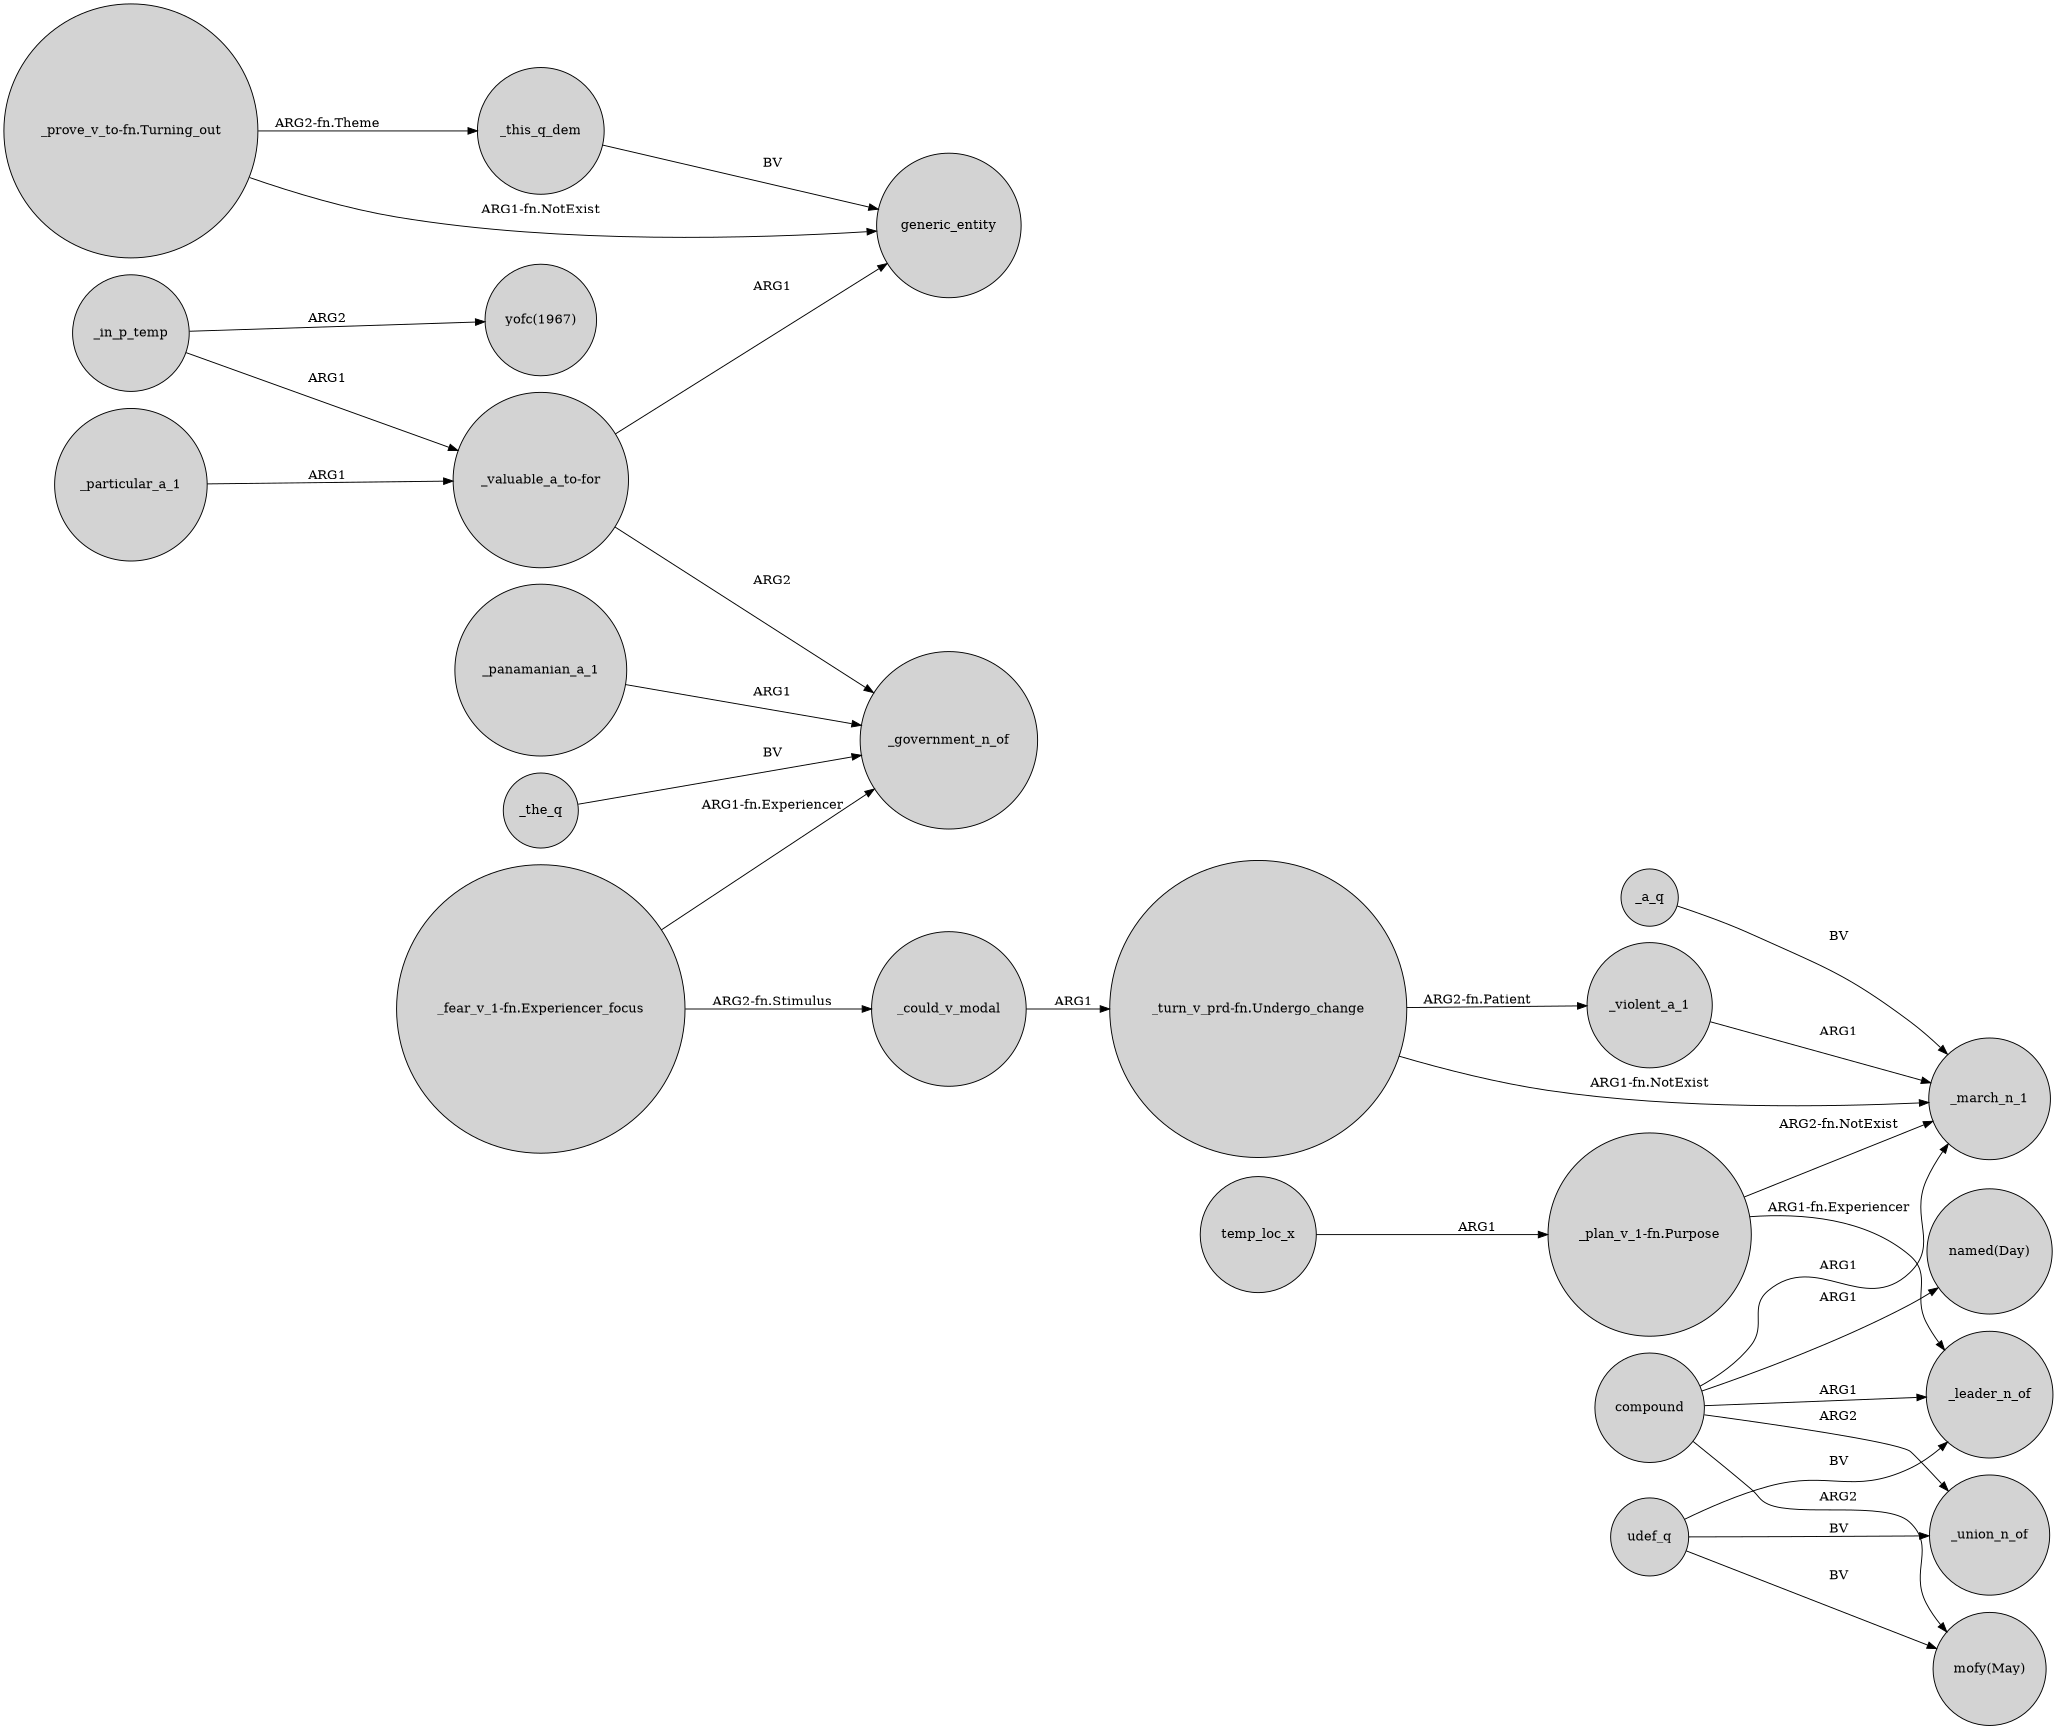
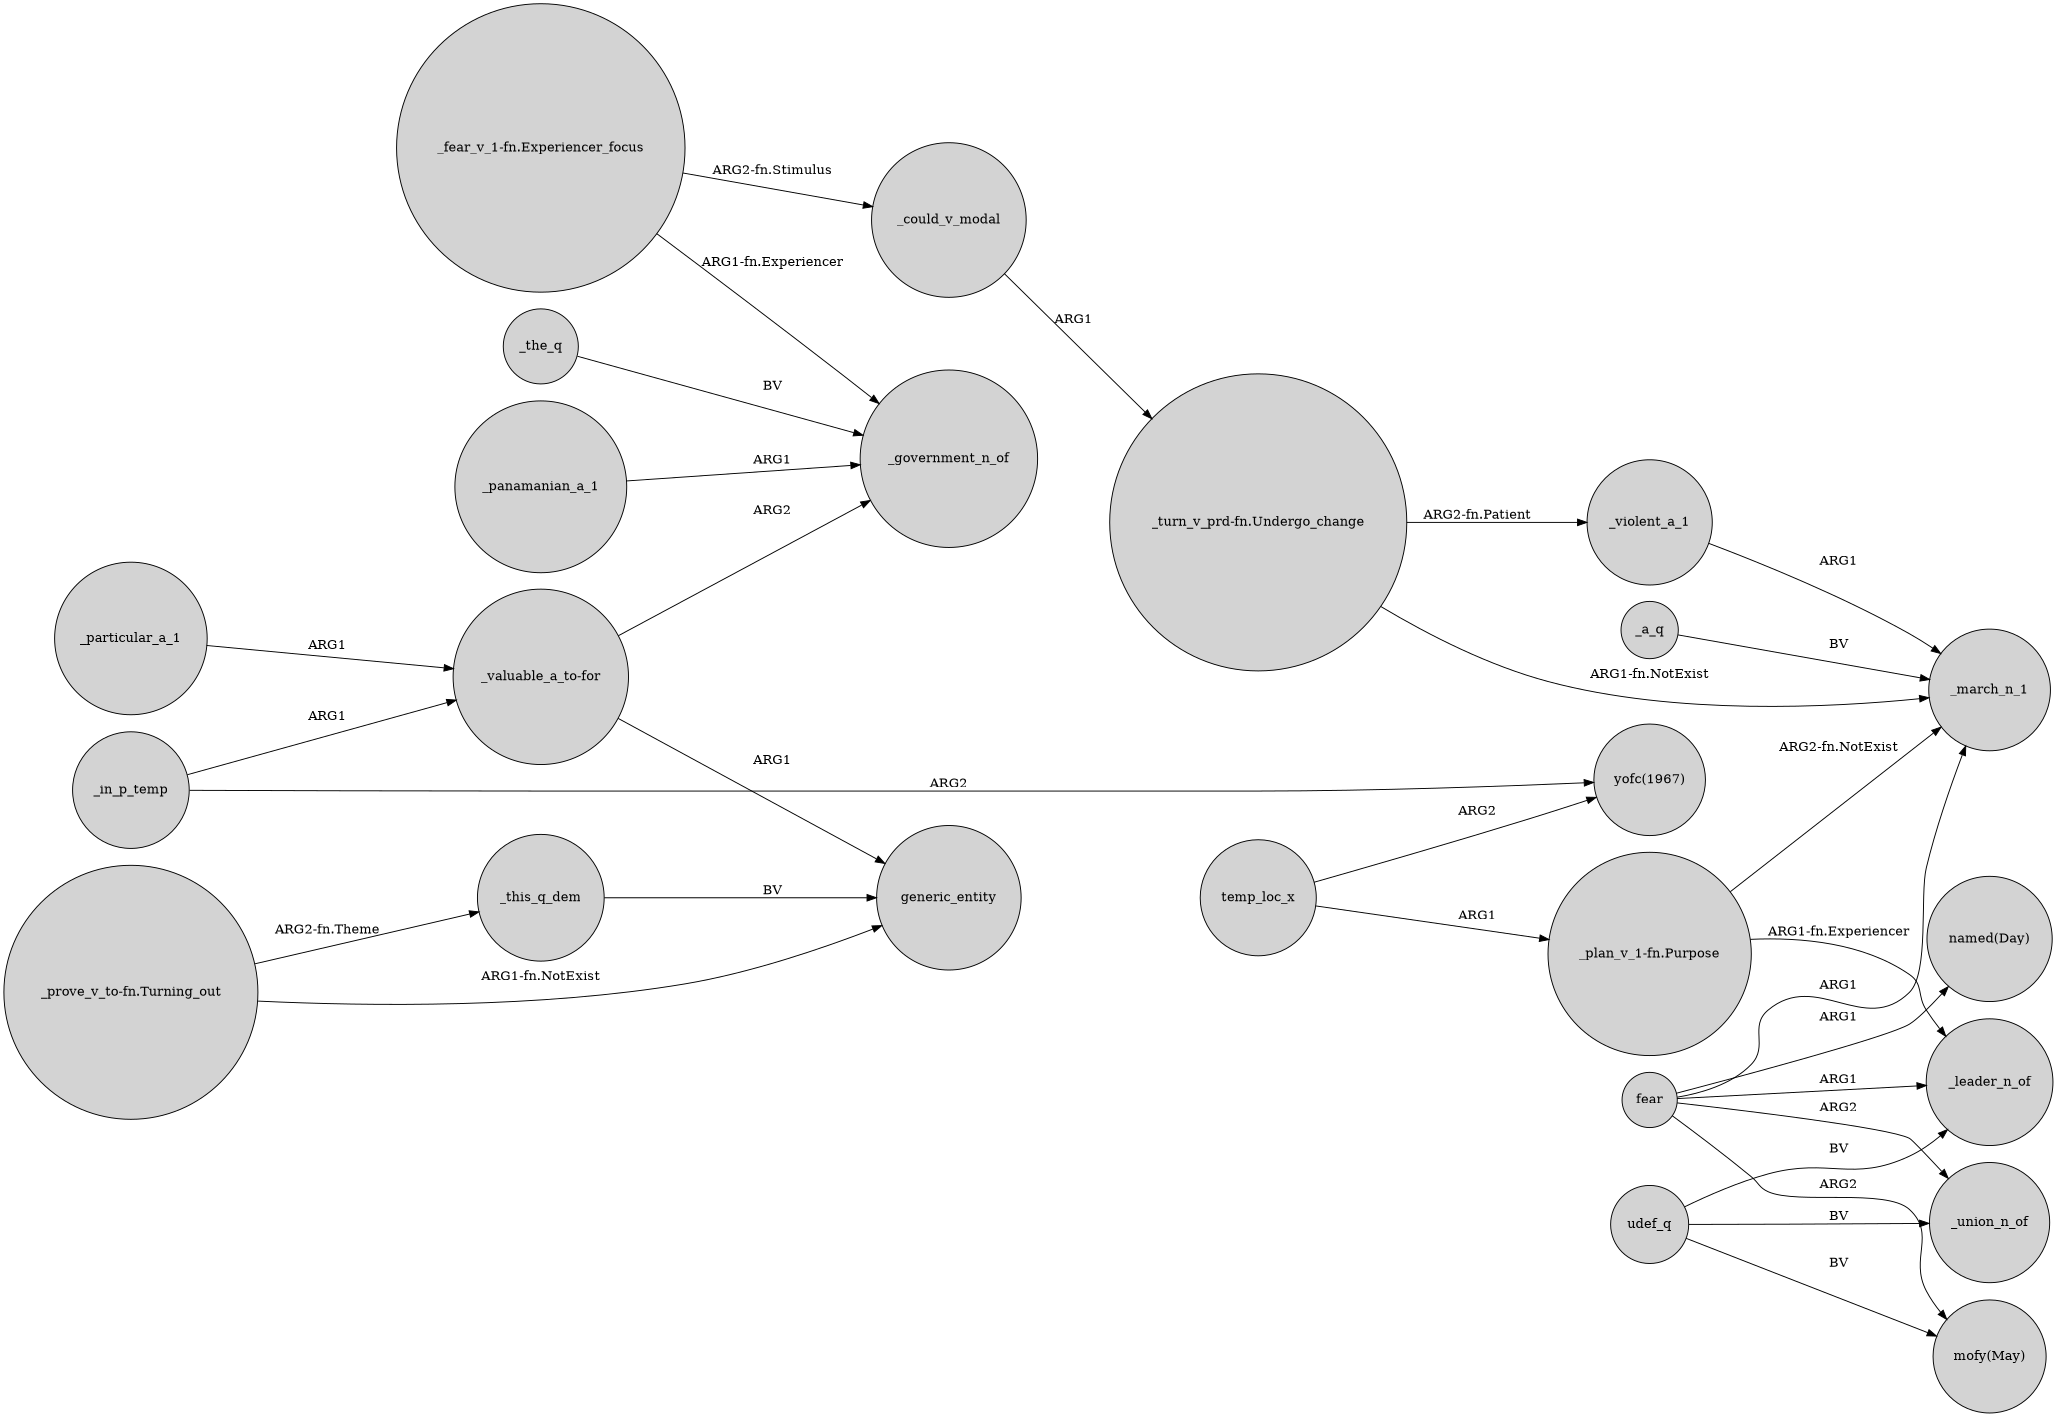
  digraph {
    rankdir=LR
    node [shape=circle style=filled]
    _in_p_temp
    "yofc(1967)"
    "_valuable_a_to-for"
    generic_entity
    _government_n_of
    "_plan_v_1-fn.Purpose"
    _leader_n_of
    _march_n_1
    "_prove_v_to-fn.Turning_out"
    _this_q_dem
-   compound
+   compound [label=fear]
    "named(Day)"
    _union_n_of
    "mofy(May)"
    _could_v_modal
    "_turn_v_prd-fn.Undergo_change"
    _violent_a_1
    udef_q
    temp_loc_x
    _a_q
    _panamanian_a_1
    _the_q
    "_fear_v_1-fn.Experiencer_focus"
    _particular_a_1
    _in_p_temp -> "yofc(1967)" [label=ARG2]
    _in_p_temp -> "_valuable_a_to-for" [label=ARG1]
    "_valuable_a_to-for" -> generic_entity [label=ARG1]
    "_valuable_a_to-for" -> _government_n_of [label=ARG2]
    "_plan_v_1-fn.Purpose" -> _leader_n_of [label="ARG1-fn.Experiencer"]
    "_plan_v_1-fn.Purpose" -> _march_n_1 [label="ARG2-fn.NotExist"]
    "_prove_v_to-fn.Turning_out" -> generic_entity [label="ARG1-fn.NotExist"]
    "_prove_v_to-fn.Turning_out" -> _this_q_dem [label="ARG2-fn.Theme"]
    _this_q_dem -> generic_entity [label=BV]
    compound -> _leader_n_of [label=ARG1]
    compound -> _march_n_1 [label=ARG1]
    compound -> "named(Day)" [label=ARG1]
    compound -> _union_n_of [label=ARG2]
    compound -> "mofy(May)" [label=ARG2]
    _could_v_modal -> "_turn_v_prd-fn.Undergo_change" [label=ARG1]
    "_turn_v_prd-fn.Undergo_change" -> _march_n_1 [label="ARG1-fn.NotExist"]
    "_turn_v_prd-fn.Undergo_change" -> _violent_a_1 [label="ARG2-fn.Patient"]
    _violent_a_1 -> _march_n_1 [label=ARG1]
    udef_q -> _leader_n_of [label=BV]
    udef_q -> _union_n_of [label=BV]
    udef_q -> "mofy(May)" [label=BV]
+   temp_loc_x -> "yofc(1967)" [label=ARG2]
    temp_loc_x -> "_plan_v_1-fn.Purpose" [label=ARG1]
    _a_q -> _march_n_1 [label=BV]
    _panamanian_a_1 -> _government_n_of [label=ARG1]
    _the_q -> _government_n_of [label=BV]
    "_fear_v_1-fn.Experiencer_focus" -> _government_n_of [label="ARG1-fn.Experiencer"]
    "_fear_v_1-fn.Experiencer_focus" -> _could_v_modal [label="ARG2-fn.Stimulus"]
    _particular_a_1 -> "_valuable_a_to-for" [label=ARG1]
  }
